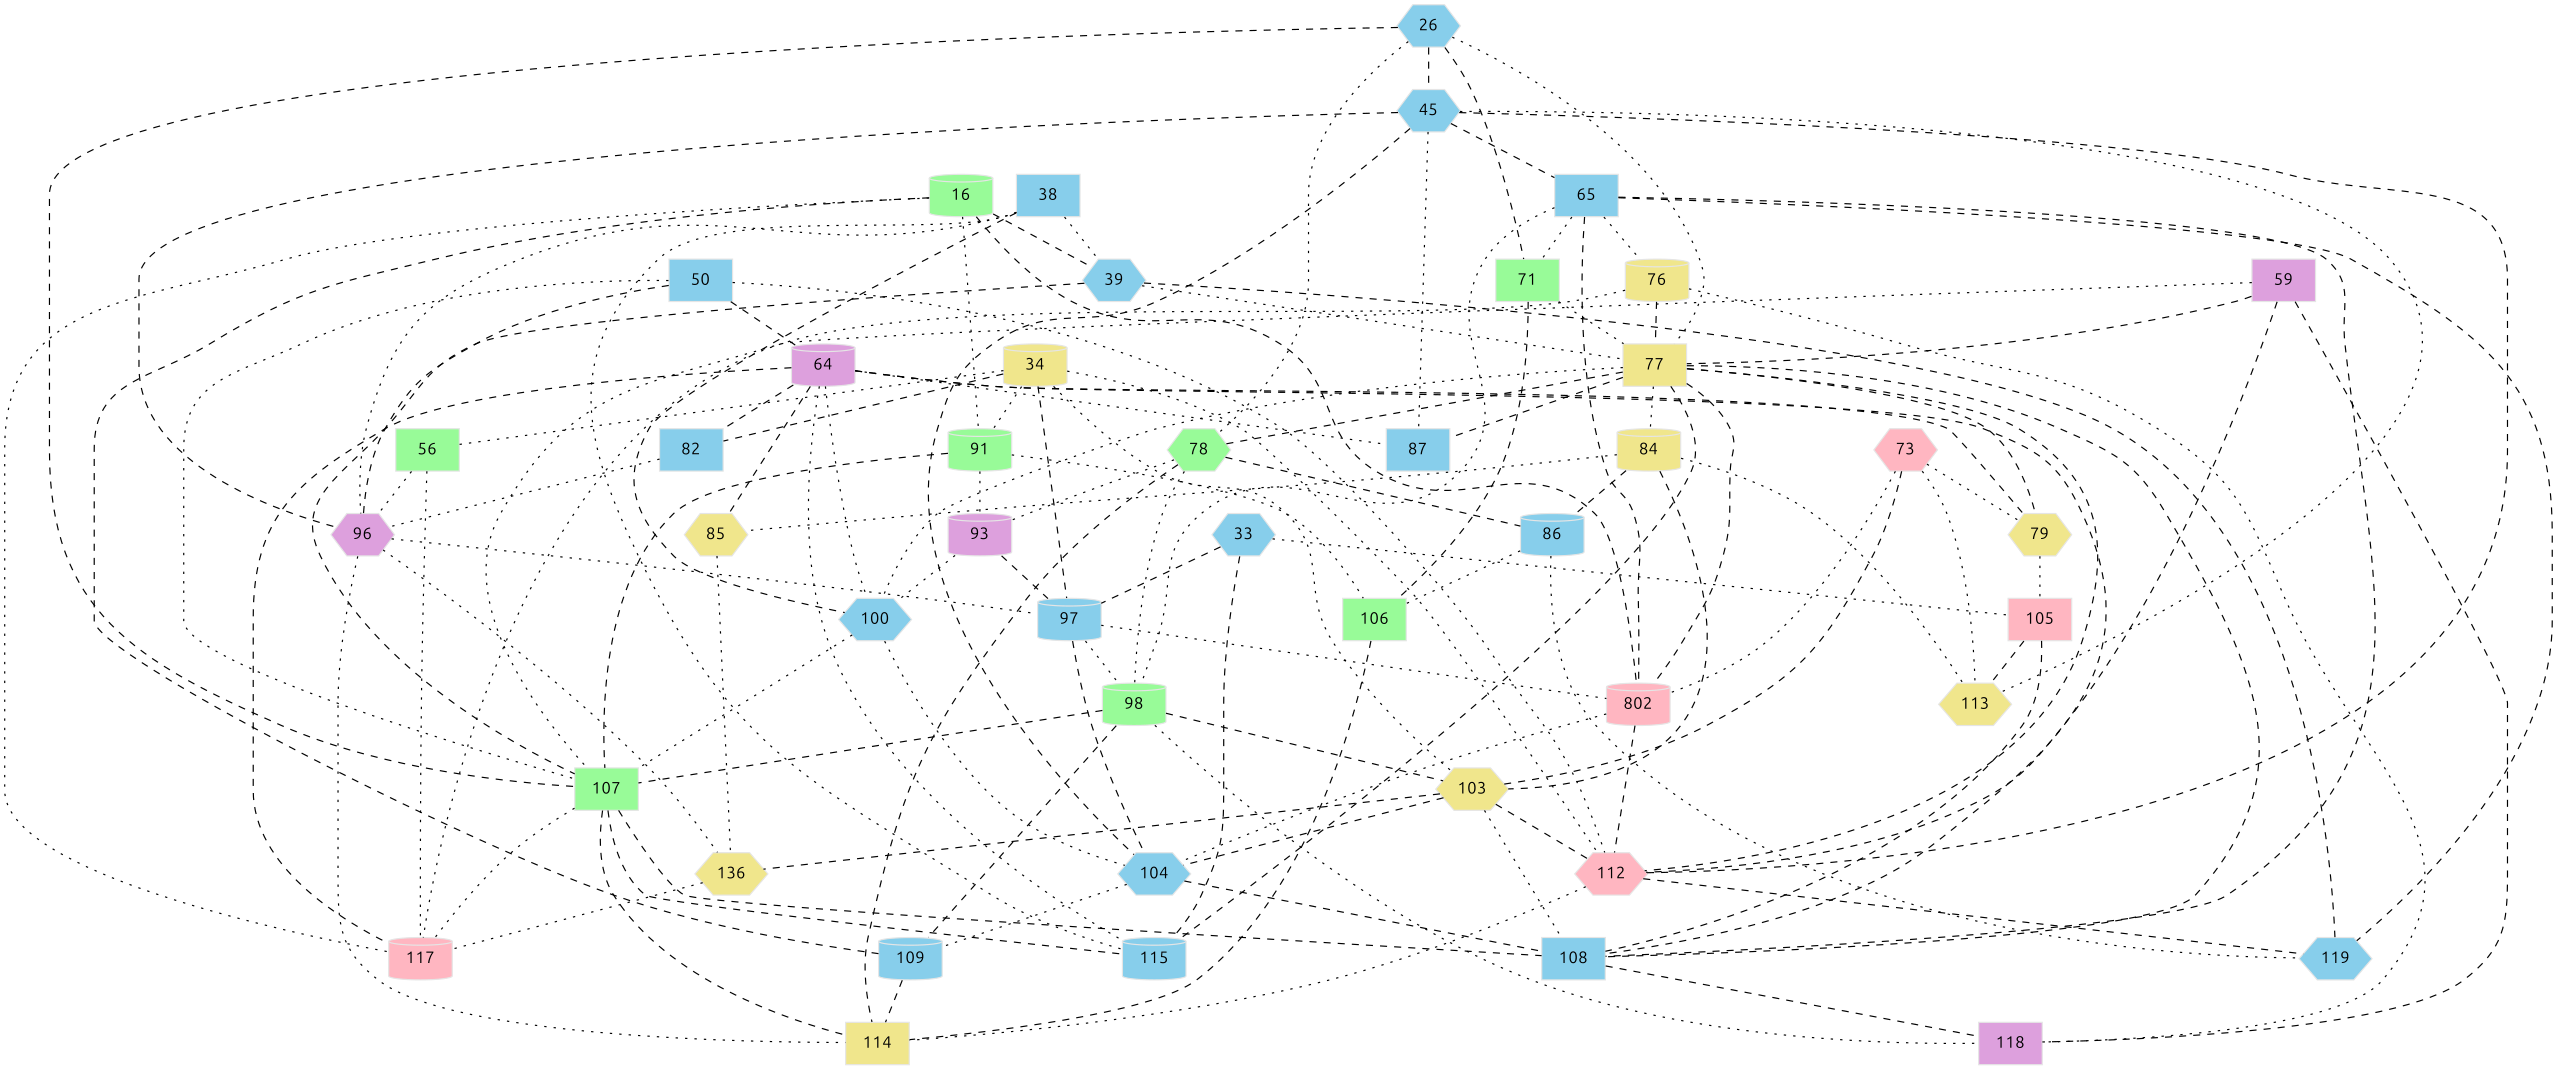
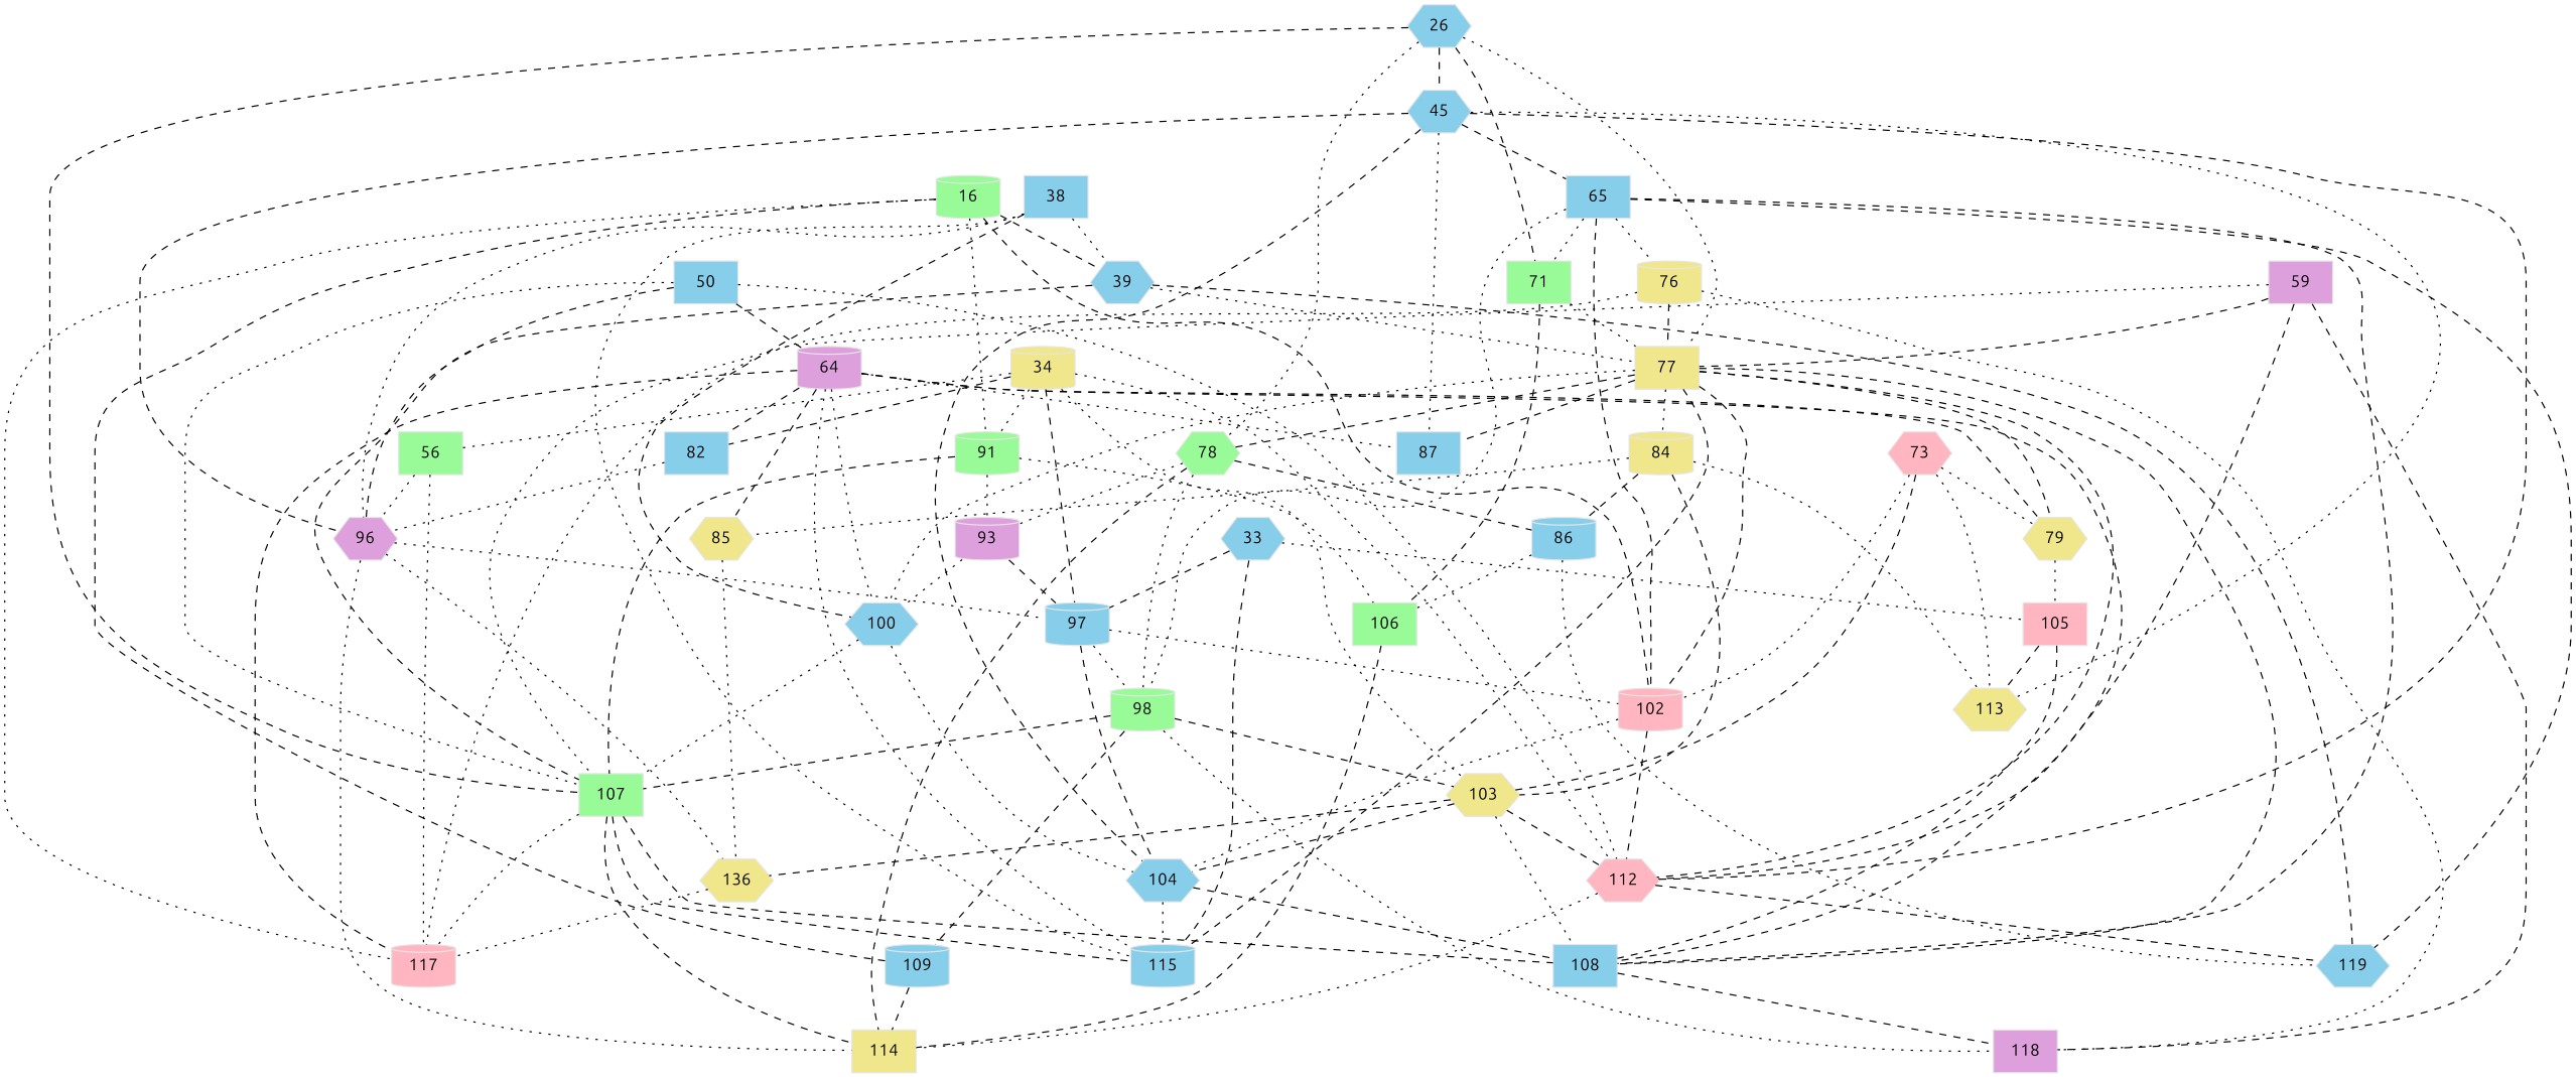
  graph {
    fontname=Ubuntu
    node [color=gray90 fillcolor=skyblue fontname=Ubuntu shape=hexagon style=filled]
    edge [fontname=Ubuntu style=dashed]
    16 [fillcolor=palegreen shape=cylinder super="+5"]
    39 [super="+20"]
    91 [fillcolor=palegreen shape=cylinder]
-   102 [fillcolor=lightpink shape=cylinder super="+74" label=802]
+   102 [fillcolor=lightpink shape=cylinder super="+74"]
    109 [shape=cylinder]
    117 [fillcolor=lightpink shape=cylinder super="+90+54"]
    77 [fillcolor=khaki shape=box super="+46+58"]
    107 [fillcolor=palegreen shape=box super="+41+62+63+48+99"]
    119
    106 [fillcolor=palegreen shape=box]
    93 [fillcolor=plum shape=cylinder]
    112 [fillcolor=lightpink super="+49+111+110"]
    104 [super="+6+55+101"]
    114 [fillcolor=khaki shape=box super="+81"]
    26 [super="+4+24"]
    45 [super="+32"]
    71 [fillcolor=palegreen shape=box super="+14"]
    78 [fillcolor=palegreen super="+75"]
    96 [fillcolor=plum super="+1+17+67"]
    65 [shape=box super="+9+57"]
    87 [shape=box]
    113 [fillcolor=khaki]
    115 [shape=cylinder super="+8"]
    100 [super="+66"]
    79 [fillcolor=khaki]
    108 [shape=box super="+95"]
    84 [fillcolor=khaki shape=cylinder super="+53"]
    98 [fillcolor=palegreen shape=cylinder super="+15+61+94"]
    86 [shape=cylinder]
    97 [shape=cylinder super="+88"]
    33
    105 [fillcolor=lightpink shape=box]
    34 [fillcolor=khaki shape=cylinder super="+7+19"]
    56 [fillcolor=palegreen shape=box super="+27"]
    82 [shape=box]
    103 [fillcolor=khaki super="+89+69"]
    n37 [fillcolor=khaki label=136 super="+47"]
    38 [shape=box]
    76 [fillcolor=khaki shape=cylinder]
    50 [shape=box super="+28"]
    64 [fillcolor=plum shape=cylinder super="+10+12+40"]
    85 [fillcolor=khaki]
    59 [fillcolor=plum shape=box]
    118 [fillcolor=plum shape=box]
    73 [fillcolor=lightpink]
    16 -- 39 [weight=2]
    16 -- 91 [style=dotted]
    16 -- 102
    16 -- 109
    16 -- 117 [style=dotted]
    39 -- 77 [style=dotted]
    39 -- 107
    39 -- 119
    91 -- 107
    91 -- 106 [style=dotted]
    91 -- 93 [style=dotted]
    102 -- 112
    102 -- 104 [style=dotted]
    109 -- 114
    77 -- 102
    77 -- 112
    77 -- 78 [weight=2]
    77 -- 87
    77 -- 115
    77 -- 100 [style=dotted]
    77 -- 79
    77 -- 108
    77 -- 84 [style=dotted weight=2]
    107 -- 117 [style=dotted]
    107 -- 114
    107 -- 115
    107 -- 108 [weight=2]
    106 -- 114
    93 -- 100 [style=dotted]
    93 -- 97
    112 -- 119
    112 -- 114 [style=dotted weight=2]
-   104 -- 109 [style=dotted]
+   104 -- 115 [style=dotted]
    104 -- 108 [weight=2]
    26 -- 77 [style=dotted]
    26 -- 107
    26 -- 45 [weight=2]
    26 -- 71 [weight=2]
    26 -- 78 [style=dotted weight=2]
    45 -- 112 [weight=2]
    45 -- 104
    45 -- 96 [weight=2]
    45 -- 65
    45 -- 87 [style=dotted]
    45 -- 113 [style=dotted]
    71 -- 77 [style=dotted]
    71 -- 106
    78 -- 93 [style=dotted]
    78 -- 114
    78 -- 98 [style=dotted weight=3]
    78 -- 86
    96 -- 114 [style=dotted weight=2]
    96 -- 97 [style=dotted weight=2]
    96 -- n37 [style=dotted weight=2]
    65 -- 102
    65 -- 119
    65 -- 71 [style=dotted weight=2]
    65 -- 108
    65 -- 98 [style=dotted]
    65 -- 76 [style=dotted]
    100 -- 107 [style=dotted]
    100 -- 104 [style=dotted]
    79 -- 105 [style=dotted]
    108 -- 118
    84 -- 113 [style=dotted]
    84 -- 86
    84 -- 103
    84 -- 85 [style=dotted]
    98 -- 109
    98 -- 107 [weight=3]
    98 -- 103 [weight=3]
    98 -- 118 [style=dotted]
    86 -- 119 [style=dotted]
    86 -- 106 [style=dotted]
    97 -- 102 [style=dotted weight=2]
    97 -- 104
    97 -- 98 [style=dotted]
    33 -- 115 [weight=2]
    33 -- 97
    33 -- 105 [style=dotted]
    105 -- 113
    105 -- 108
    34 -- 91 [style=dotted weight=2]
    34 -- 112 [style=dotted]
    34 -- 97 [weight=2]
    34 -- 56 [style=dotted]
    34 -- 82
    34 -- 103 [style=dotted]
    56 -- 117 [style=dotted weight=2]
    56 -- 96 [style=dotted]
    82 -- 96 [style=dotted]
    103 -- 112
    103 -- 104 [weight=2]
    103 -- 108 [style=dotted weight=2]
    103 -- n37
    n37 -- 117 [style=dotted weight=2]
    38 -- 39 [style=dotted]
    38 -- 96 [style=dotted]
    38 -- 115 [style=dotted]
    38 -- 100
    76 -- 117 [style=dotted]
    76 -- 77
    76 -- 118 [style=dotted]
    50 -- 107 [style=dotted weight=2]
    50 -- 112 [style=dotted weight=2]
    50 -- 96
    50 -- 64
    64 -- 117
    64 -- 87 [style=dotted weight=2]
    64 -- 115 [style=dotted]
    64 -- 100 [style=dotted]
    64 -- 79
    64 -- 108 [weight=2]
    64 -- 82
    64 -- 85 [weight=2]
    85 -- n37 [style=dotted]
    59 -- 77
    59 -- 107 [style=dotted]
    59 -- 112
    59 -- 118
    73 -- 102 [style=dotted]
    73 -- 113 [style=dotted]
    73 -- 79 [style=dotted]
    73 -- 103
  }
